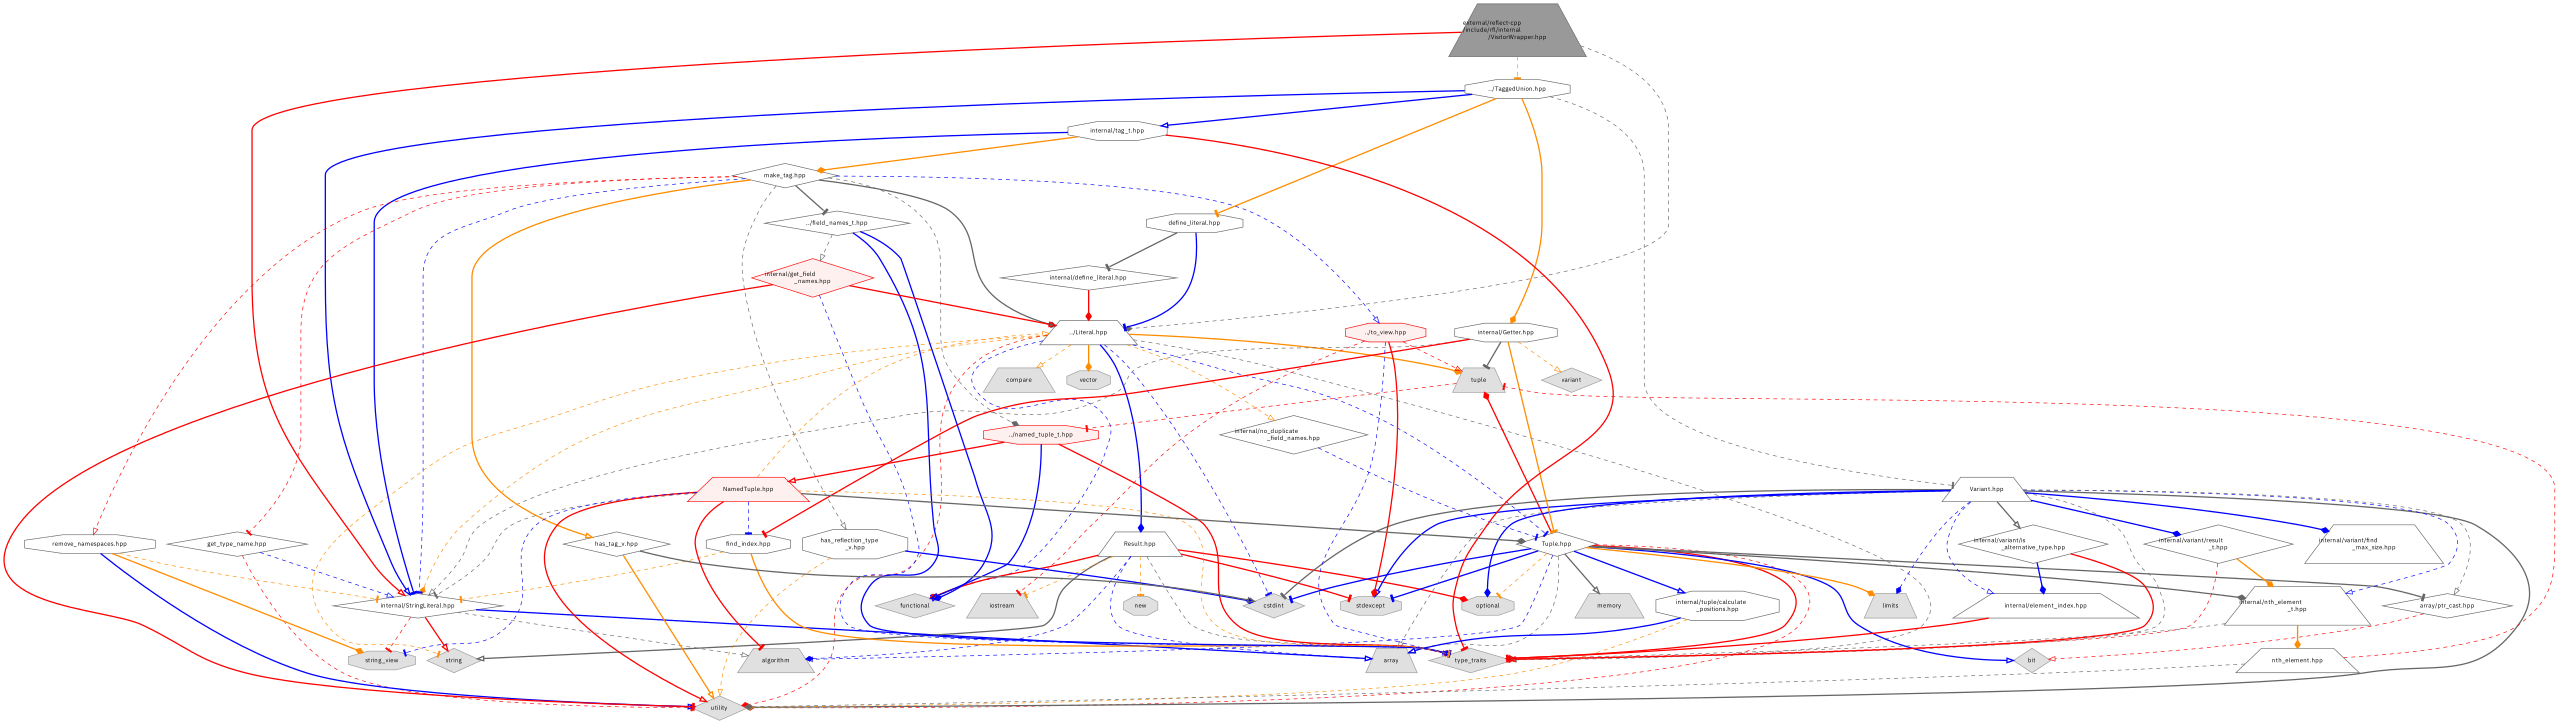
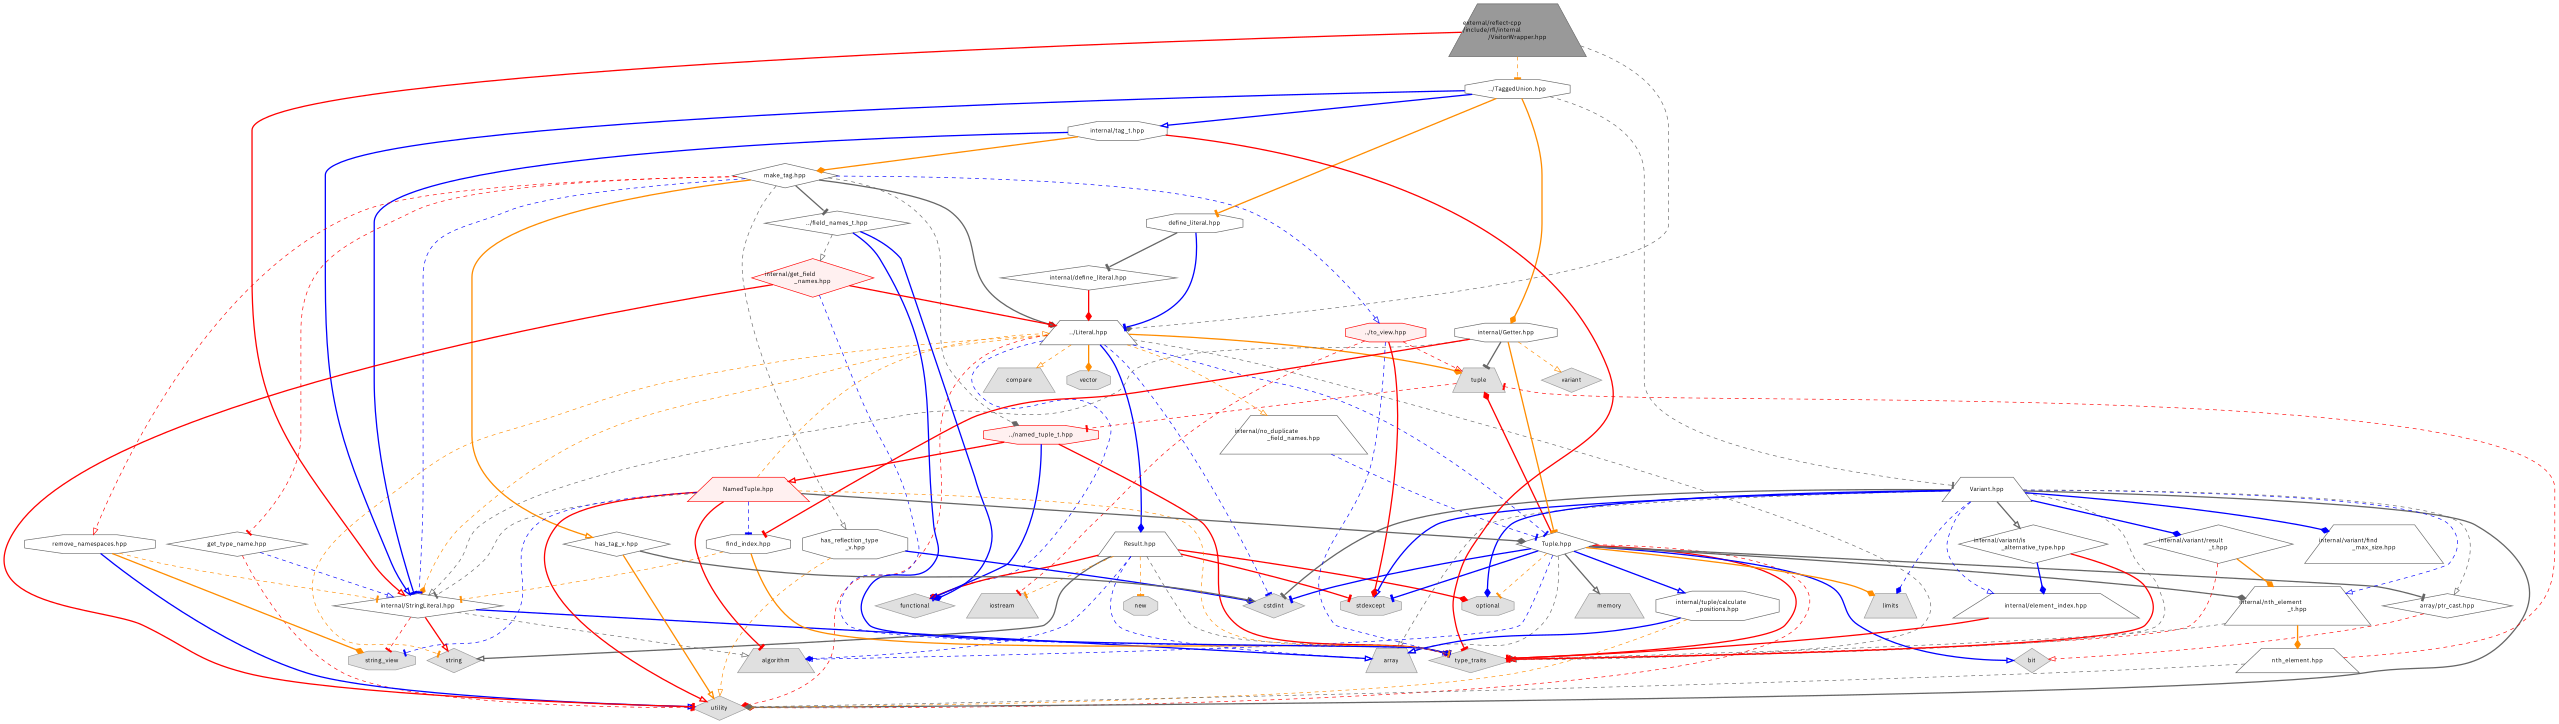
  digraph {
    fontname="IBM Plex Sans"
    node [color=grey40 fillcolor=white fontname="IBM Plex Sans" fontsize=10 shape=diamond style=filled]
    edge [arrowhead=onormal color=blue fontname="IBM Plex Sans" fontsize=10 labelfontname=Helvetica labelfontsize=10 style=bold]
    n1 [color=gray40 fillcolor=grey60 fontcolor=black height=0.2 label="external/reflect-cpp\l/include/rfl/internal\l/VisitorWrapper.hpp" shape=trapezium width=0.4]
    n2 [height=0.2 label="../Literal.hpp" shape=trapezium width=0.4]
    n3 [height=0.2 label="internal/StringLiteral.hpp" width=0.4]
    n4 [height=0.2 label="../TaggedUnion.hpp" shape=octagon width=0.4]
    n5 [color=grey60 fillcolor="#E0E0E0" height=0.2 label=compare shape=trapezium width=0.4]
    n6 [color=grey60 fillcolor="#E0E0E0" height=0.2 label=cstdint width=0.4]
    n7 [color=grey60 fillcolor="#E0E0E0" height=0.2 label=functional width=0.4]
    n8 [color=grey60 fillcolor="#E0E0E0" height=0.2 label=string width=0.4]
    n9 [color=grey60 fillcolor="#E0E0E0" height=0.2 label=tuple shape=trapezium width=0.4]
    n10 [color=grey60 fillcolor="#E0E0E0" height=0.2 label=type_traits width=0.4]
    n11 [color=grey60 fillcolor="#E0E0E0" height=0.2 label=utility width=0.4]
    n12 [color=grey60 fillcolor="#E0E0E0" height=0.2 label=vector shape=octagon width=0.4]
    n13 [height=0.2 label="Result.hpp" shape=trapezium width=0.4]
    n14 [height=0.2 label="Tuple.hpp" width=0.4]
-   n15 [height=0.2 label="internal/no_duplicate\l_field_names.hpp" width=0.4]
+   n15 [height=0.2 label="internal/no_duplicate\l_field_names.hpp" shape=trapezium width=0.4]
    n16 [color=grey60 fillcolor="#E0E0E0" height=0.2 label=algorithm shape=trapezium width=0.4]
    n17 [color=grey60 fillcolor="#E0E0E0" height=0.2 label=array shape=trapezium width=0.4]
    n18 [color=grey60 fillcolor="#E0E0E0" height=0.2 label=string_view shape=octagon width=0.4]
    n19 [height=0.2 label="Variant.hpp" shape=trapezium width=0.4]
    n20 [height=0.2 label="define_literal.hpp" shape=octagon width=0.4]
    n21 [height=0.2 label="internal/Getter.hpp" shape=octagon width=0.4]
    n22 [height=0.2 label="internal/tag_t.hpp" shape=octagon width=0.4]
    n23 [color=red fillcolor="#FFF0F0" height=0.2 label="../named_tuple_t.hpp" shape=octagon width=0.4]
    n24 [color=grey60 fillcolor="#E0E0E0" height=0.2 label=iostream shape=trapezium width=0.4]
    n25 [color=grey60 fillcolor="#E0E0E0" height=0.2 label=new shape=octagon width=0.4]
    n26 [color=grey60 fillcolor="#E0E0E0" height=0.2 label=optional shape=octagon width=0.4]
    n27 [color=grey60 fillcolor="#E0E0E0" height=0.2 label=stdexcept shape=octagon width=0.4]
    n28 [color=grey60 fillcolor="#E0E0E0" height=0.2 label=bit width=0.4]
    n29 [color=grey60 fillcolor="#E0E0E0" height=0.2 label=limits shape=trapezium width=0.4]
    n30 [color=grey60 fillcolor="#E0E0E0" height=0.2 label=memory shape=trapezium width=0.4]
    n31 [height=0.2 label="internal/nth_element\l_t.hpp" shape=trapezium width=0.4]
    n32 [height=0.2 label="array/ptr_cast.hpp" width=0.4]
    n33 [height=0.2 label="internal/tuple/calculate\l_positions.hpp" shape=octagon width=0.4]
    n34 [height=0.2 label="nth_element.hpp" shape=trapezium width=0.4]
    n35 [height=0.2 label="internal/element_index.hpp" shape=trapezium width=0.4]
    n36 [height=0.2 label="internal/variant/find\l_max_size.hpp" shape=trapezium width=0.4]
    n37 [height=0.2 label="internal/variant/is\l_alternative_type.hpp" width=0.4]
    n38 [height=0.2 label="internal/variant/result\l_t.hpp" width=0.4]
    n39 [height=0.2 label="internal/define_literal.hpp" width=0.4]
    n40 [color=grey60 fillcolor="#E0E0E0" height=0.2 label=variant width=0.4]
    n41 [height=0.2 label="find_index.hpp" shape=octagon width=0.4]
    n42 [height=0.2 label="make_tag.hpp" width=0.4]
    n43 [height=0.2 label="../field_names_t.hpp" width=0.4]
    n44 [color=red fillcolor="#FFF0F0" height=0.2 label="../to_view.hpp" shape=octagon width=0.4]
    n45 [height=0.2 label="get_type_name.hpp" width=0.4]
    n46 [height=0.2 label="has_reflection_type\l_v.hpp" shape=octagon width=0.4]
    n47 [height=0.2 label="has_tag_v.hpp" width=0.4]
    n48 [height=0.2 label="remove_namespaces.hpp" shape=octagon width=0.4]
    n49 [color=red fillcolor="#FFF0F0" height=0.2 label="internal/get_field\l_names.hpp" width=0.4]
    n50 [color=red fillcolor="#FFF0F0" height=0.2 label="NamedTuple.hpp" shape=trapezium width=0.4]
    n1 -> n2 [arrowhead=diamond color=gray40 style=dashed]
    n1 -> n3 [color=red]
    n1 -> n4 [arrowhead=tee color=darkorange style=dashed]
    n2 -> n3 [arrowhead=diamond color=darkorange style=dashed]
    n2 -> n5 [color=darkorange style=dashed]
    n2 -> n6 [arrowhead=tee style=dashed]
    n2 -> n7 [arrowhead=tee style=dashed]
    n2 -> n8 [arrowhead=tee color=darkorange style=dashed]
    n2 -> n9 [arrowhead=diamond color=darkorange]
    n2 -> n10 [color=gray40 style=dashed]
    n2 -> n11 [arrowhead=diamond color=red style=dashed]
    n2 -> n12 [arrowhead=diamond color=darkorange]
    n2 -> n13 [arrowhead=diamond]
    n2 -> n14 [arrowhead=tee style=dashed]
    n2 -> n15 [color=darkorange style=dashed]
    n3 -> n8 [color=red]
    n3 -> n16 [color=gray40 style=dashed]
    n3 -> n17
    n3 -> n18 [arrowhead=tee color=red style=dashed]
    n4 -> n3
    n4 -> n19 [arrowhead=tee color=gray40 style=dashed]
    n4 -> n20 [arrowhead=tee color=darkorange]
    n4 -> n21 [arrowhead=diamond color=darkorange]
    n4 -> n22
    n9 -> n23 [arrowhead=tee color=red style=dashed]
    n13 -> n7 [arrowhead=diamond color=red]
    n13 -> n8 [color=gray40]
    n13 -> n10 [arrowhead=tee color=gray40 style=dashed]
    n13 -> n16 [arrowhead=diamond style=dashed]
    n13 -> n17 [style=dashed]
    n13 -> n24 [arrowhead=tee color=darkorange style=dashed]
    n13 -> n25 [arrowhead=tee color=darkorange style=dashed]
    n13 -> n26 [arrowhead=diamond color=red]
    n13 -> n27 [arrowhead=tee color=red]
    n14 -> n6 [arrowhead=tee]
    n14 -> n9 [arrowhead=diamond color=red]
    n14 -> n10 [arrowhead=diamond color=red]
    n14 -> n11 [arrowhead=diamond color=red style=dashed]
    n14 -> n16 [style=dashed]
    n14 -> n17 [color=gray40 style=dashed]
    n14 -> n26 [arrowhead=tee color=darkorange style=dashed]
    n14 -> n27 [arrowhead=tee]
    n14 -> n28
    n14 -> n29 [arrowhead=diamond color=darkorange]
    n14 -> n30 [color=gray40]
    n14 -> n31 [arrowhead=diamond color=gray40]
    n14 -> n32 [arrowhead=tee color=gray40]
    n14 -> n33
    n15 -> n14 [arrowhead=tee style=dashed]
    n19 -> n6 [arrowhead=tee color=gray40]
    n19 -> n10 [color=gray40 style=dashed]
    n19 -> n11 [arrowhead=diamond color=gray40]
    n19 -> n17 [color=gray40 style=dashed]
    n19 -> n26 [arrowhead=diamond]
    n19 -> n27
    n19 -> n29 [arrowhead=diamond style=dashed]
    n19 -> n31 [style=dashed]
    n19 -> n32 [color=gray40 style=dashed]
    n19 -> n35 [style=dashed]
    n19 -> n36 [arrowhead=diamond]
    n19 -> n37 [color=gray40]
    n19 -> n38 [arrowhead=diamond]
    n20 -> n2 [arrowhead=tee]
    n20 -> n39 [arrowhead=tee color=gray40]
    n21 -> n3 [color=gray40 style=dashed]
    n21 -> n9 [arrowhead=tee color=gray40]
    n21 -> n14 [arrowhead=tee color=darkorange]
    n21 -> n40 [color=darkorange style=dashed]
    n21 -> n41 [arrowhead=tee color=red]
    n22 -> n3 [arrowhead=tee]
    n22 -> n10 [arrowhead=tee color=red]
    n22 -> n42 [arrowhead=diamond color=darkorange]
    n23 -> n7
    n23 -> n10 [arrowhead=diamond color=red]
    n23 -> n50 [color=red]
    n31 -> n10 [arrowhead=diamond color=gray40 style=dashed]
    n31 -> n34 [arrowhead=diamond color=darkorange]
    n32 -> n28 [color=red style=dashed]
    n33 -> n11 [arrowhead=diamond color=darkorange style=dashed]
    n33 -> n17
    n34 -> n9 [arrowhead=tee color=red style=dashed]
    n34 -> n11 [arrowhead=diamond color=gray40 style=dashed]
    n35 -> n10 [arrowhead=tee color=red]
    n37 -> n10 [color=red]
    n37 -> n35 [arrowhead=diamond]
    n38 -> n10 [arrowhead=tee color=red style=dashed]
    n38 -> n31 [arrowhead=diamond color=darkorange]
    n39 -> n2 [arrowhead=diamond color=red]
    n41 -> n3 [arrowhead=tee color=darkorange style=dashed]
    n41 -> n10 [arrowhead=tee color=darkorange]
    n42 -> n2 [arrowhead=diamond color=gray40]
    n42 -> n3 [arrowhead=tee style=dashed]
    n42 -> n23 [arrowhead=diamond color=gray40 style=dashed]
    n42 -> n43 [arrowhead=tee color=gray40]
    n42 -> n44 [style=dashed]
    n42 -> n45 [arrowhead=tee color=red style=dashed]
    n42 -> n46 [color=gray40 style=dashed]
    n42 -> n47 [color=darkorange]
    n42 -> n48 [color=red style=dashed]
    n43 -> n7 [arrowhead=diamond]
    n43 -> n10 [arrowhead=tee]
    n43 -> n49 [color=gray40 style=dashed]
    n44 -> n9 [color=red style=dashed]
    n44 -> n10 [style=dashed]
    n44 -> n24 [arrowhead=tee color=red style=dashed]
    n44 -> n27 [arrowhead=diamond color=red]
    n45 -> n3 [style=dashed]
    n45 -> n11 [arrowhead=tee color=red style=dashed]
    n46 -> n6 [arrowhead=diamond]
    n46 -> n11 [color=darkorange style=dashed]
    n47 -> n6 [color=gray40]
    n47 -> n11 [color=darkorange]
    n48 -> n3 [arrowhead=tee color=darkorange style=dashed]
    n48 -> n11
    n48 -> n18 [arrowhead=diamond color=darkorange]
    n49 -> n2 [color=red]
    n49 -> n10 [arrowhead=diamond style=dashed]
    n49 -> n11 [arrowhead=tee color=red]
    n50 -> n2 [color=darkorange style=dashed]
    n50 -> n3 [arrowhead=tee color=gray40 style=dashed]
    n50 -> n10 [arrowhead=tee color=darkorange style=dashed]
    n50 -> n11 [color=red]
    n50 -> n14 [arrowhead=diamond color=gray40]
    n50 -> n16 [arrowhead=tee color=red]
    n50 -> n18 [arrowhead=tee style=dashed]
    n50 -> n41 [arrowhead=tee style=dashed]
  }
